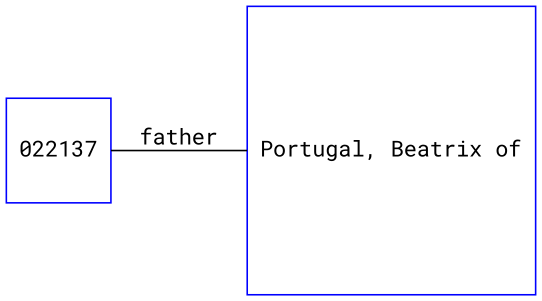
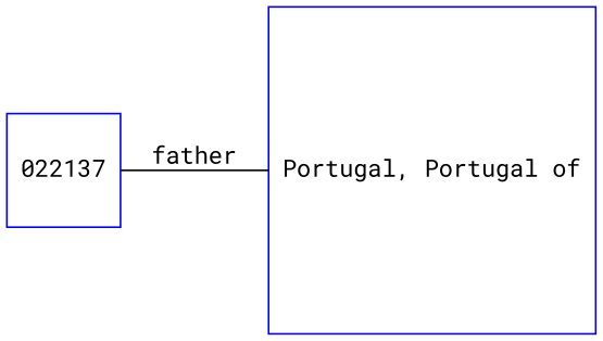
  digraph {
    rankdir=LR
    fontname="Roboto Mono"
    node [color=blue regular=1 shape=box fontname="Roboto Mono"]
-   n1 [label="Portugal, Beatrix of"]
+   n1 [label="Portugal, Portugal of"]
    n2 [label=022137]
    n2 -> n1 [arrowsize=0.0 dir=none label=father fontname="Roboto Mono"]
  }
